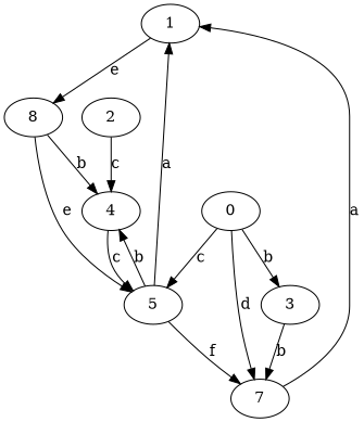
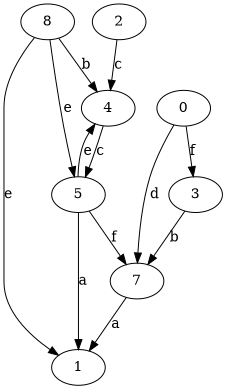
  strict digraph {
    1
    8
    4
    5
    2
    0
    3
    7
-   1 -> 8 [label=e]
+   8 -> 1 [label=e]
    8 -> 4 [label=b]
    8 -> 5 [label=e]
    4 -> 5 [label=c]
    5 -> 1 [label=a]
-   5 -> 4 [label=b]
+   5 -> 4 [label=e]
    5 -> 7 [label=f]
    2 -> 4 [label=c]
-   0 -> 5 [label=c]
-   0 -> 3 [label=b]
+   0 -> 3 [label=f]
    0 -> 7 [label=d]
    3 -> 7 [label=b]
    7 -> 1 [label=a]
  }
